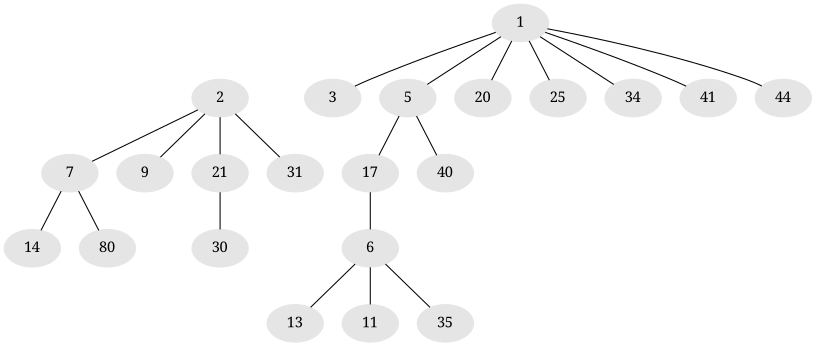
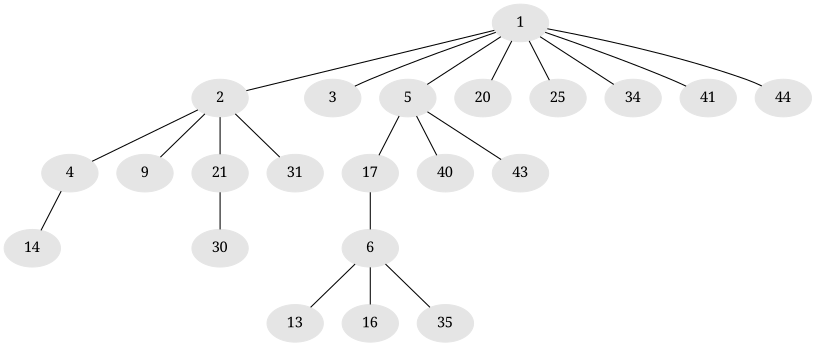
  graph {
    fontname="Noto Serif"
    node [color=gray90 fontname="Noto Serif" style=filled]
    edge [fontname="Noto Serif"]
    1 [super="+26+18+67+7"]
    2
    3 [super="+48+72+61+38+23"]
    5 [super="+12+10"]
    n5 [label=20]
    25
    34 [super="+76+39"]
    41 [super="+68+77"]
    44
-   4 [super="+46+75+8" label=7]
+   4 [super="+46+75+8"]
    9
    21 [super="+22+49"]
    31 [super="+70"]
    17
    40 [super="+51+69+78"]
+   43 [super="+54"]
    14 [super="+37"]
-   80
    30
    6 [super="+11+19"]
    13
-   16 [super="+73+59" label=11]
+   16 [super="+73+59"]
    35 [super="+57"]
+   1 -- 2
    1 -- 3
    1 -- 5
    1 -- n5
    1 -- 25
    1 -- 34
    1 -- 41
    1 -- 44
    2 -- 4
    2 -- 9
    2 -- 21
    2 -- 31
    5 -- 17
    5 -- 40
+   5 -- 43
    4 -- 14
-   4 -- 80
    21 -- 30
    17 -- 6
    6 -- 13
    6 -- 16
    6 -- 35
  }
